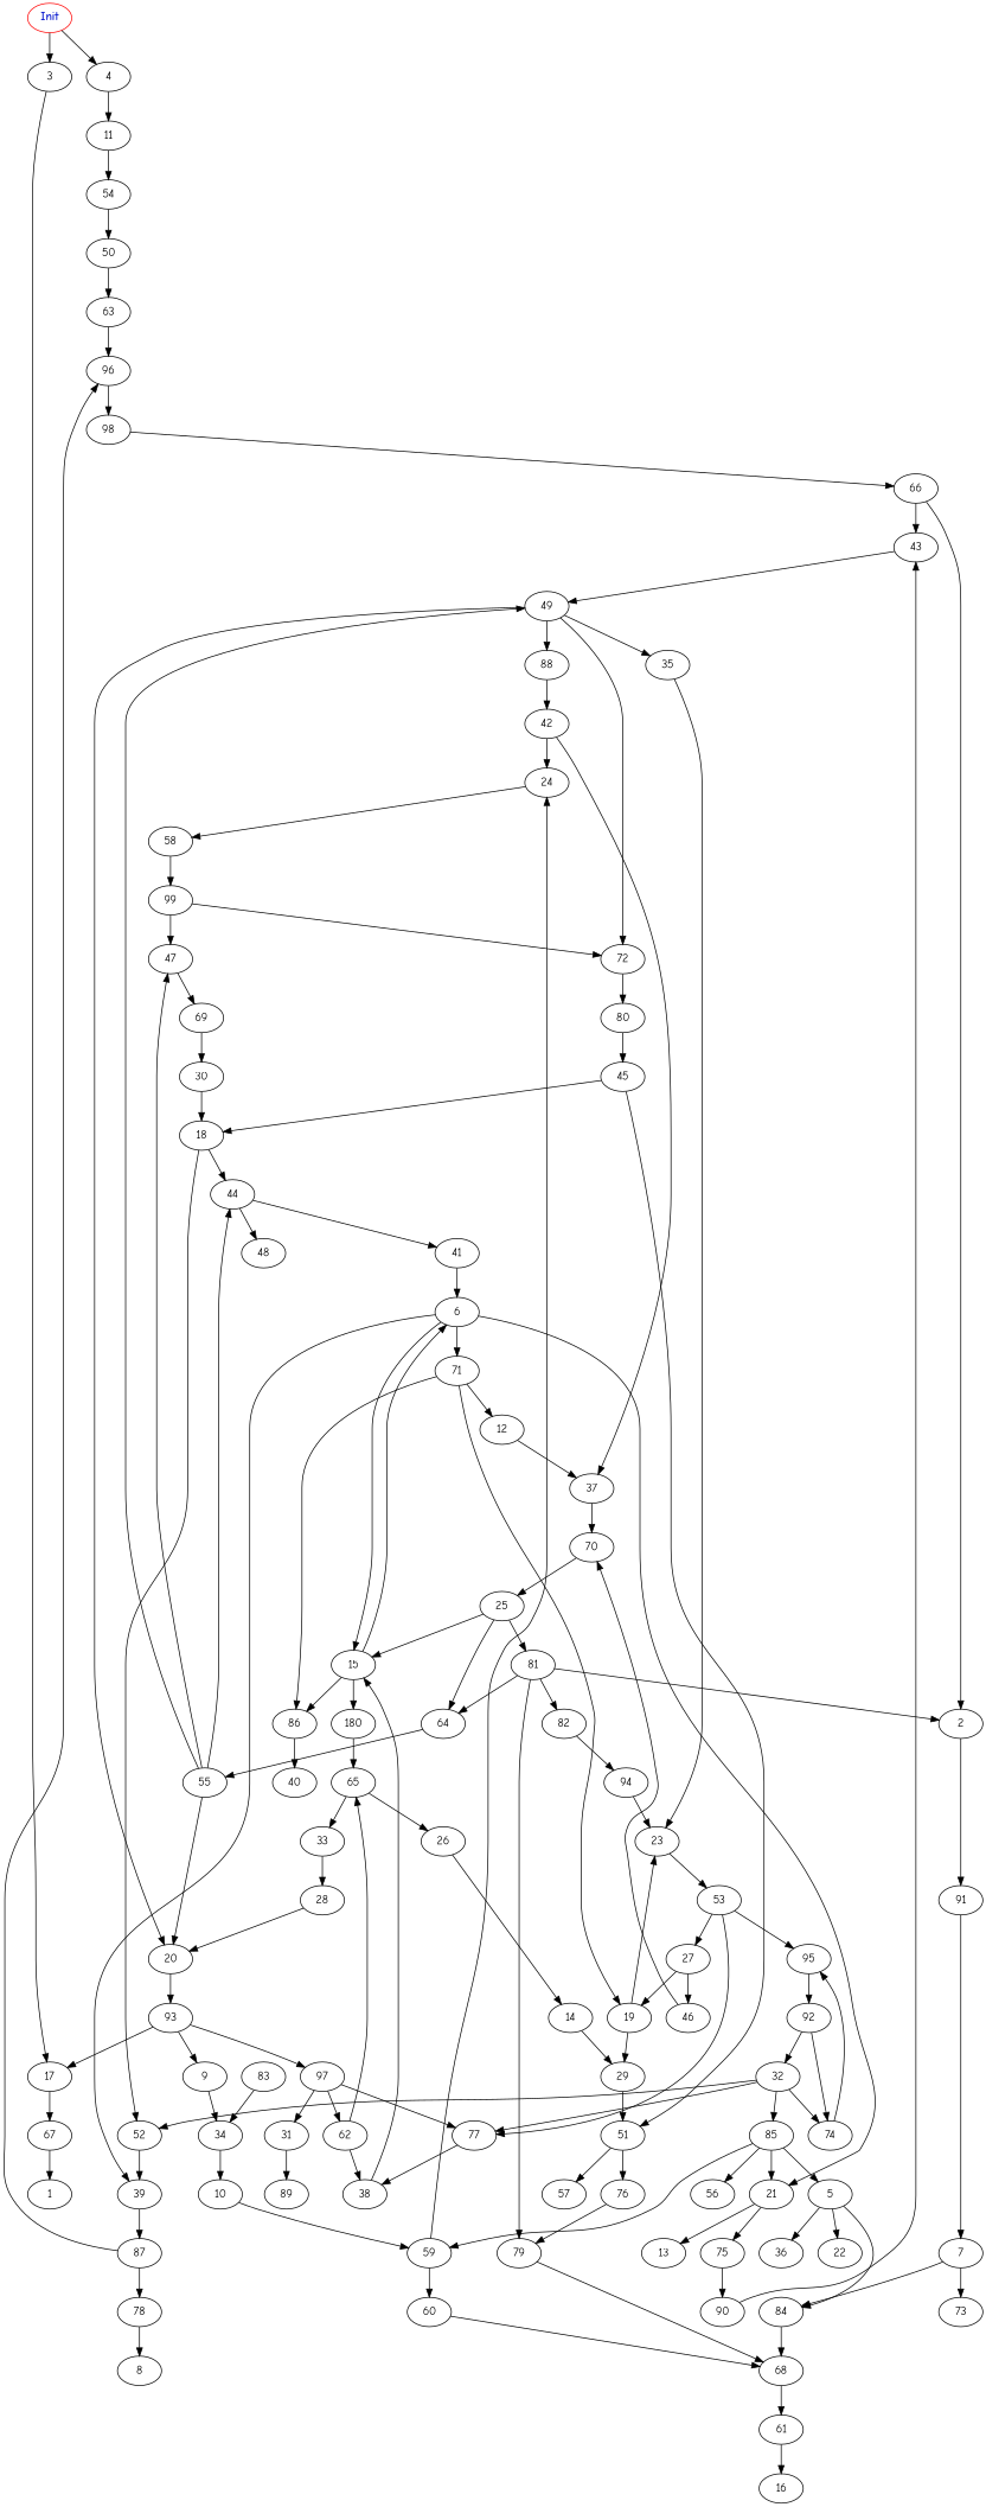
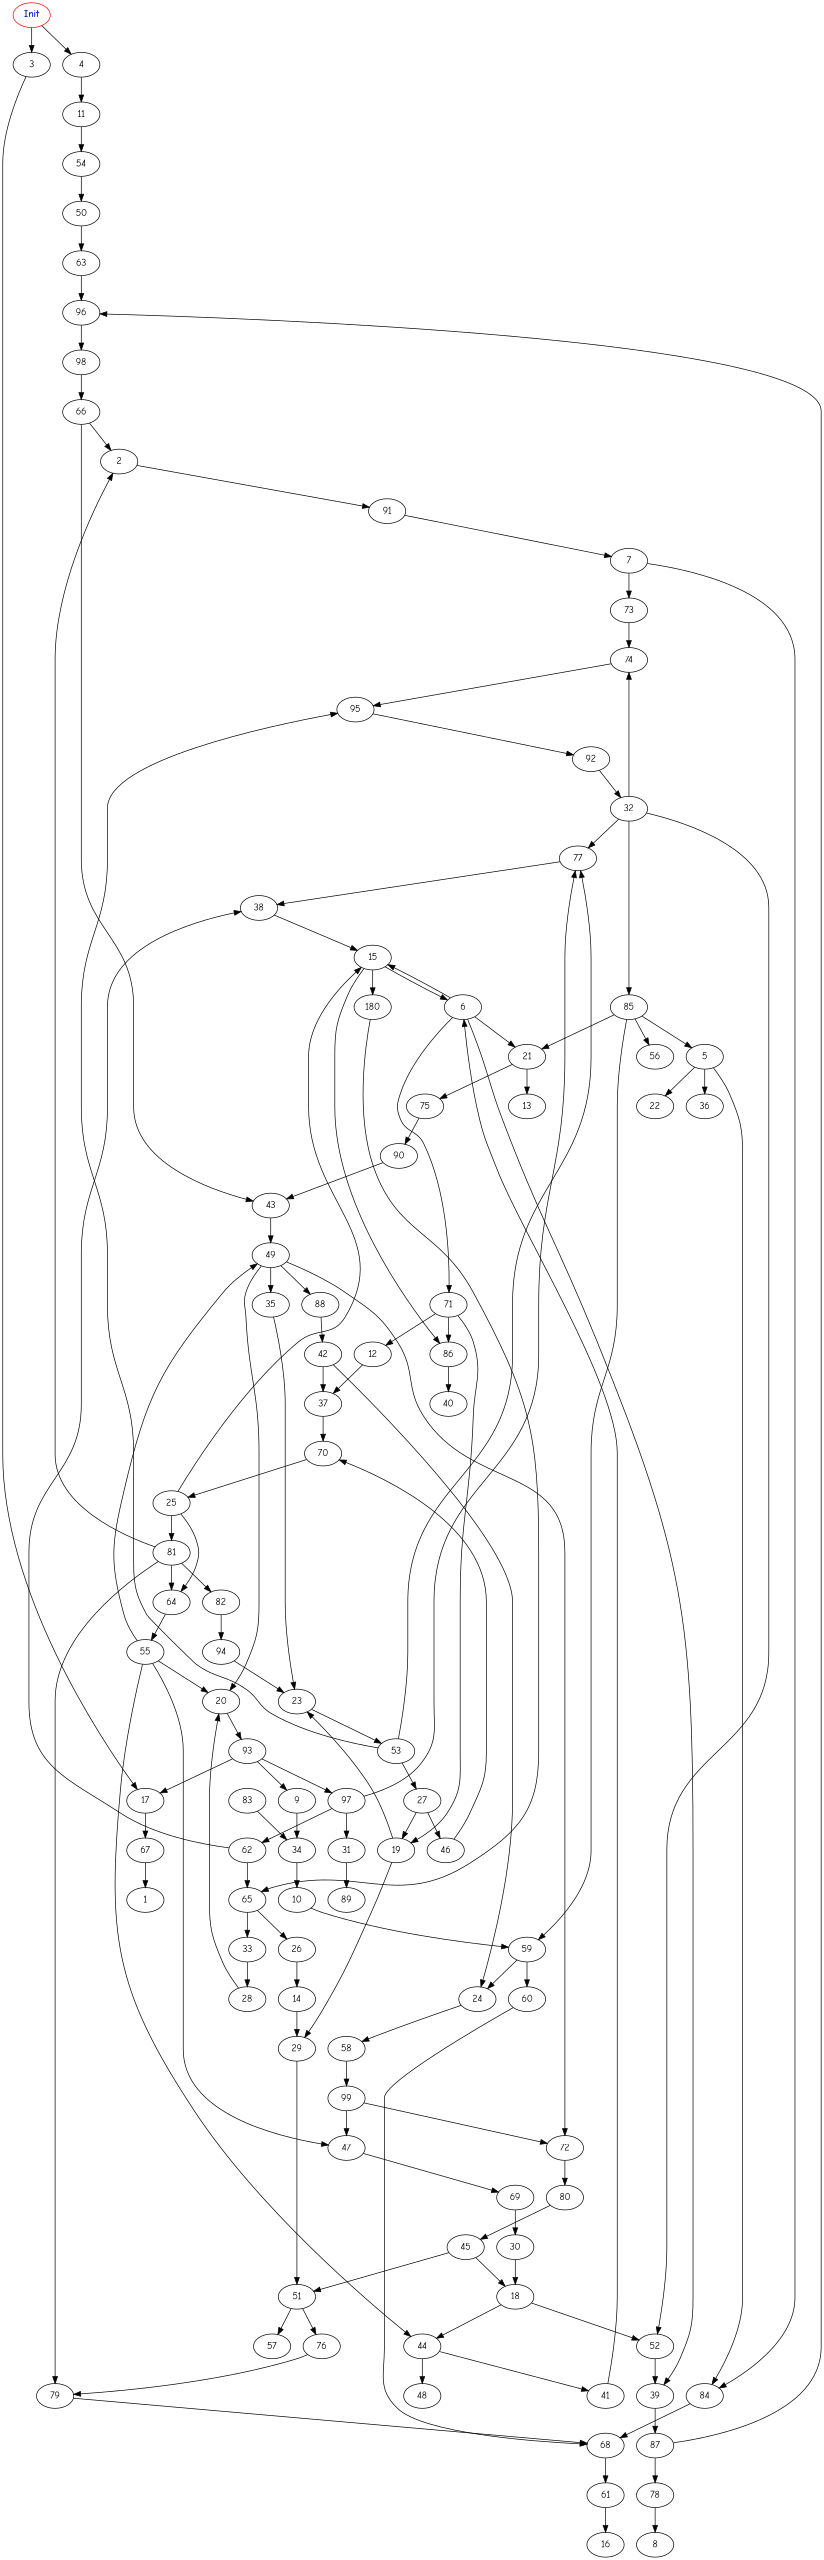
  digraph {
    fontname="Comic Neue"
    node [fontname="Comic Neue"]
    edge [fontname="Comic Neue" weight=1.0]
    n1 [color=red fontcolor="#1020d0" label=<<b>Init</b>>]
    3
    4
    17
    11
    5
    84
    22
    36
    68
    61
    16
    69
    30
    18
    52
    44
    39
    41
    48
    87
    6
    96
    78
    15
    71
    21
    67
    54
    1
    50
    88
    42
    24
    37
    58
    70
    99
    25
    47
    72
    80
    81
    64
    79
    82
    2
    86
    n49 [label=180]
    55
    10
    59
    60
    94
    91
    40
    65
    20
    49
    23
    7
    33
    26
    12
    19
    13
    75
    28
    14
    29
    90
    98
    8
    51
    53
    43
    93
    35
    66
    76
    57
    9
    97
    34
    31
    77
    62
    89
    38
    46
    83
    74
    95
    92
    32
    85
    56
    27
    73
    45
    63
    n1 -> 3 [weight=5.0]
    n1 -> 4 [weight=2.0]
    3 -> 17
    4 -> 11 [weight=8.0]
    17 -> 67 [weight=2.0]
    11 -> 54 [weight=9.0]
    5 -> 84
    5 -> 22 [weight=4.0]
    5 -> 36 [weight=3.0]
    84 -> 68 [weight=9.0]
    68 -> 61 [weight=5.0]
    61 -> 16 [weight=9.0]
    69 -> 30 [weight=8.0]
    30 -> 18 [weight=6.0]
    18 -> 52 [weight=8.0]
    18 -> 44
    52 -> 39 [weight=7.0]
    44 -> 41 [weight=5.0]
    44 -> 48
    39 -> 87 [weight=5.0]
    41 -> 6 [weight=7.0]
    87 -> 96
    87 -> 78 [weight=8.0]
    6 -> 39 [weight=2.0]
    6 -> 15
    6 -> 71 [weight=6.0]
    6 -> 21 [weight=7.0]
    96 -> 98 [weight=6.0]
    78 -> 8 [weight=8.0]
    15 -> 6
    15 -> 86
    15 -> n49 [weight=6.0]
    71 -> 86 [weight=2.0]
    71 -> 12 [weight=5.0]
    71 -> 19 [weight=7.0]
    21 -> 13 [weight=8.0]
    21 -> 75 [weight=6.0]
    67 -> 1 [weight=8.0]
    54 -> 50 [weight=6.0]
    50 -> 63 [weight=7.0]
    88 -> 42 [weight=5.0]
    42 -> 24 [weight=5.0]
    42 -> 37 [weight=2.0]
    24 -> 58
    37 -> 70 [weight=2.0]
    58 -> 99 [weight=4.0]
    70 -> 25 [weight=4.0]
    99 -> 47 [weight=6.0]
    99 -> 72 [weight=3.0]
    25 -> 15
    25 -> 81 [weight=7.0]
    25 -> 64
    47 -> 69
    72 -> 80 [weight=7.0]
    80 -> 45 [weight=6.0]
    81 -> 64 [weight=6.0]
    81 -> 79 [weight=8.0]
    81 -> 82
    81 -> 2 [weight=9.0]
    64 -> 55 [weight=6.0]
    79 -> 68 [weight=3.0]
    82 -> 94
    2 -> 91 [weight=4.0]
    86 -> 40 [weight=7.0]
    n49 -> 65 [weight=4.0]
    55 -> 44 [weight=7.0]
    55 -> 47 [weight=6.0]
    55 -> 20 [weight=6.0]
    55 -> 49 [weight=5.0]
    10 -> 59 [weight=3.0]
    59 -> 24 [weight=8.0]
    59 -> 60 [weight=7.0]
    60 -> 68 [weight=5.0]
    94 -> 23 [weight=4.0]
    91 -> 7 [weight=4.0]
    65 -> 33 [weight=5.0]
    65 -> 26 [weight=7.0]
    20 -> 93 [weight=2.0]
    49 -> 88 [weight=8.0]
    49 -> 72 [weight=5.0]
    49 -> 20 [weight=9.0]
    49 -> 35 [weight=9.0]
    23 -> 53 [weight=2.0]
    7 -> 84 [weight=6.0]
    7 -> 73 [weight=8.0]
    33 -> 28 [weight=6.0]
    26 -> 14 [weight=5.0]
    12 -> 37 [weight=3.0]
    19 -> 23 [weight=8.0]
    19 -> 29 [weight=4.0]
    75 -> 90 [weight=8.0]
    28 -> 20
    14 -> 29 [weight=8.0]
    29 -> 51 [weight=7.0]
    90 -> 43 [weight=8.0]
    98 -> 66
    51 -> 76 [weight=7.0]
    51 -> 57 [weight=8.0]
    53 -> 77 [weight=5.0]
    53 -> 95 [weight=3.0]
    53 -> 27 [weight=3.0]
    43 -> 49 [weight=2.0]
    93 -> 17 [weight=4.0]
    93 -> 9
    93 -> 97
    35 -> 23 [weight=8.0]
    66 -> 2
    66 -> 43 [weight=9.0]
    76 -> 79
    9 -> 34 [weight=4.0]
    97 -> 31 [weight=3.0]
    97 -> 77 [weight=5.0]
    97 -> 62 [weight=9.0]
    34 -> 10 [weight=5.0]
    31 -> 89 [weight=7.0]
    77 -> 38 [weight=4.0]
    62 -> 65
    62 -> 38 [weight=5.0]
    38 -> 15
    46 -> 70
    83 -> 34
    74 -> 95 [weight=2.0]
    95 -> 92
    92 -> 32 [weight=7.0]
    32 -> 52
    32 -> 77 [weight=4.0]
    32 -> 74 [weight=8.0]
    32 -> 85 [weight=8.0]
    85 -> 5 [weight=8.0]
    85 -> 21 [weight=7.0]
    85 -> 59 [weight=5.0]
    85 -> 56
    27 -> 19 [weight=3.0]
    27 -> 46 [weight=7.0]
-   92 -> 74 [weight=8.0]
+   73 -> 74 [weight=8.0]
    45 -> 18 [weight=6.0]
    45 -> 51 [weight=7.0]
    63 -> 96 [weight=6.0]
  }
